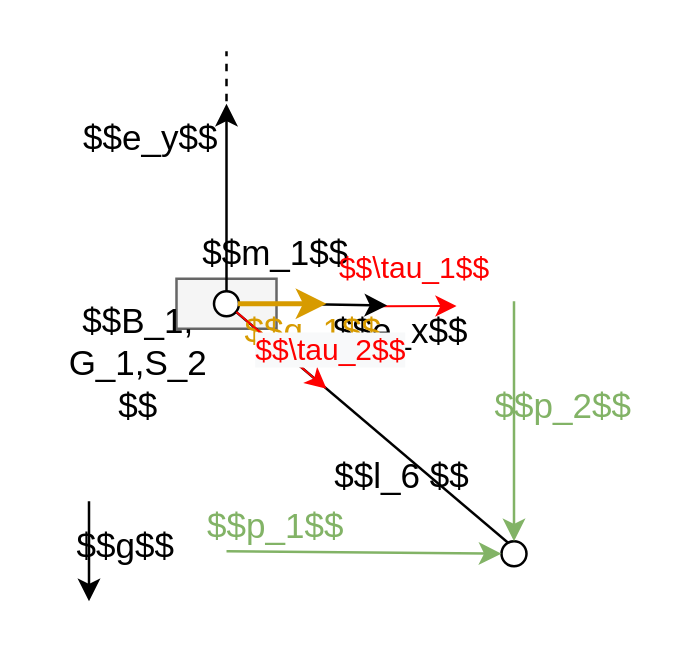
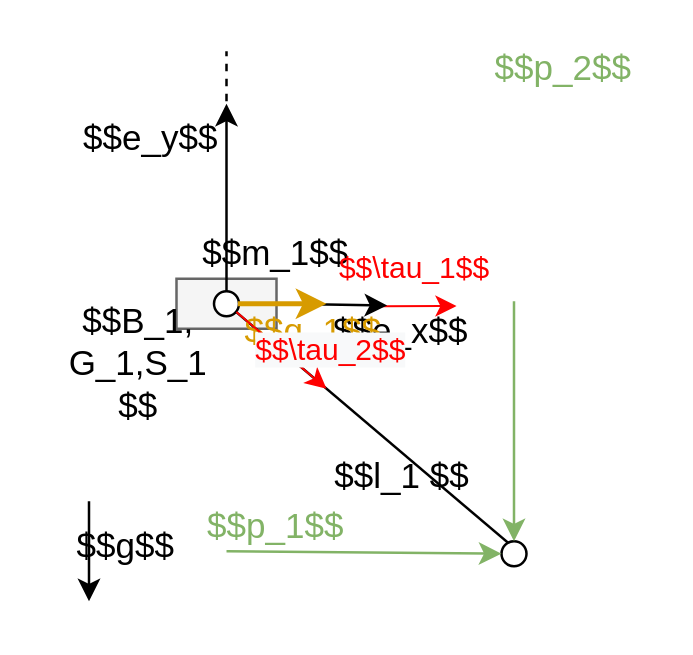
  <mxCell id="0" />
  <mxCell id="1" parent="0" />
  <mxCell id="2" value="" style="endArrow=classic;html=1;rounded=0;strokeColor=#FF0000;strokeWidth=0.8;" edge="1" parent="1"><mxGeometry width="50" height="50" relative="1" as="geometry"><mxPoint x="152" y="122" as="sourcePoint" /><mxPoint x="182" y="121.92" as="targetPoint" /></mxGeometry></mxCell>
  <mxCell id="3" value="" style="rounded=0;whiteSpace=wrap;html=1;fillColor=#f5f5f5;fontColor=#333333;strokeColor=#666666;" parent="1" vertex="1"><mxGeometry x="70" y="111" width="40" height="20" as="geometry" /></mxCell>
  <mxCell id="4" value="" style="endArrow=classic;html=1;rounded=0;" parent="1" edge="1"><mxGeometry width="50" height="50" relative="1" as="geometry"><mxPoint x="90" y="121.75" as="sourcePoint" /><mxPoint x="90" y="41" as="targetPoint" /></mxGeometry></mxCell>
  <mxCell id="5" value="" style="endArrow=classic;html=1;rounded=0;entryX=0.988;entryY=0.157;entryDx=0;entryDy=0;entryPerimeter=0;" parent="1" target="15" edge="1"><mxGeometry width="50" height="50" relative="1" as="geometry"><mxPoint x="90" y="121.25" as="sourcePoint" /><mxPoint x="170" y="121" as="targetPoint" /><Array as="points"><mxPoint x="130" y="121.25" /></Array></mxGeometry></mxCell>
  <mxCell id="6" value="$$e_x$$" style="text;html=1;strokeColor=none;fillColor=none;align=center;verticalAlign=middle;whiteSpace=wrap;rounded=0;fontSize=14;" parent="1" vertex="1"><mxGeometry x="140" y="117" width="40" height="30" as="geometry" /></mxCell>
  <mxCell id="7" value="$$e_y$$" style="text;html=1;strokeColor=none;fillColor=none;align=center;verticalAlign=middle;whiteSpace=wrap;rounded=0;fontSize=14;" parent="1" vertex="1"><mxGeometry x="30" y="40" width="60" height="30" as="geometry" /></mxCell>
  <mxCell id="8" value="$$g$$" style="text;html=1;strokeColor=none;fillColor=none;align=center;verticalAlign=middle;whiteSpace=wrap;rounded=0;fontSize=14;" parent="1" vertex="1"><mxGeometry x="20" y="203" width="60" height="30" as="geometry" /></mxCell>
  <mxCell id="9" value="" style="endArrow=classic;html=1;fontSize=14;curved=1;" parent="1" edge="1"><mxGeometry width="50" height="50" relative="1" as="geometry"><mxPoint x="35" y="200" as="sourcePoint" /><mxPoint x="35" y="240" as="targetPoint" /></mxGeometry></mxCell>
  <mxCell id="10" value="" style="ellipse;whiteSpace=wrap;html=1;aspect=fixed;fontSize=14;" parent="1" vertex="1"><mxGeometry x="85" y="116" width="10" height="10" as="geometry" /></mxCell>
  <mxCell id="11" value="" style="endArrow=none;html=1;rounded=0;fontSize=14;exitX=0.393;exitY=0.174;exitDx=0;exitDy=0;exitPerimeter=0;" parent="1" source="12" target="10" edge="1"><mxGeometry width="50" height="50" relative="1" as="geometry"><mxPoint x="179.807" y="229.152" as="sourcePoint" /><mxPoint x="160" y="171" as="targetPoint" /></mxGeometry></mxCell>
  <mxCell id="12" value="" style="ellipse;whiteSpace=wrap;html=1;aspect=fixed;fontSize=14;" parent="1" vertex="1"><mxGeometry x="200" y="216" width="10" height="10" as="geometry" /></mxCell>
- <mxCell id="13" value="$$B_1, G_1,S_2&lt;br&gt;$$" style="text;html=1;strokeColor=none;fillColor=none;align=center;verticalAlign=middle;whiteSpace=wrap;rounded=0;fontSize=14;" parent="1" vertex="1"><mxGeometry x="25" y="130" width="60" height="30" as="geometry" /></mxCell>
+ <mxCell id="13" value="$$B_1, G_1,S_1&lt;br&gt;$$" style="text;html=1;strokeColor=none;fillColor=none;align=center;verticalAlign=middle;whiteSpace=wrap;rounded=0;fontSize=14;" parent="1" vertex="1"><mxGeometry x="25" y="130" width="60" height="30" as="geometry" /></mxCell>
  <mxCell id="14" value="" style="endArrow=classic;html=1;rounded=0;fontColor=#82B366;strokeColor=#d79b00;fillColor=#ffe6cc;exitX=0.957;exitY=0.495;exitDx=0;exitDy=0;exitPerimeter=0;jumpSize=6;strokeWidth=2;" parent="1" source="10" edge="1"><mxGeometry width="50" height="50" relative="1" as="geometry"><mxPoint x="140" y="111" as="sourcePoint" /><mxPoint x="130" y="121" as="targetPoint" /></mxGeometry></mxCell>
  <mxCell id="15" value="&lt;font color=&quot;#d79b00&quot;&gt;$$q_1$$&lt;/font&gt;" style="text;html=1;strokeColor=none;fillColor=none;align=center;verticalAlign=middle;whiteSpace=wrap;rounded=0;fontSize=14;strokeWidth=1;" parent="1" vertex="1"><mxGeometry x="95" y="117" width="60" height="30" as="geometry" /></mxCell>
  <mxCell id="16" value="$$m_1$$" style="text;html=1;strokeColor=none;fillColor=none;align=center;verticalAlign=middle;whiteSpace=wrap;rounded=0;fontSize=14;" parent="1" vertex="1"><mxGeometry x="80" y="86" width="60" height="30" as="geometry" /></mxCell>
  <mxCell id="17" value="" style="endArrow=none;dashed=1;html=1;rounded=0;" parent="1" edge="1"><mxGeometry width="50" height="50" relative="1" as="geometry"><mxPoint x="90" y="40" as="sourcePoint" /><mxPoint x="90" y="20" as="targetPoint" /></mxGeometry></mxCell>
- <mxCell id="18" value="&lt;span style=&quot;font-size: 14px&quot;&gt;$$l_6 $$&lt;/span&gt;" style="text;html=1;align=center;verticalAlign=middle;resizable=0;points=[];autosize=1;strokeColor=none;fillColor=none;" parent="1" vertex="1"><mxGeometry x="125" y="180" width="70" height="20" as="geometry" /></mxCell>
+ <mxCell id="18" value="&lt;span style=&quot;font-size: 14px&quot;&gt;$$l_1 $$&lt;/span&gt;" style="text;html=1;align=center;verticalAlign=middle;resizable=0;points=[];autosize=1;strokeColor=none;fillColor=none;" parent="1" vertex="1"><mxGeometry x="125" y="180" width="70" height="20" as="geometry" /></mxCell>
  <mxCell id="19" value="" style="endArrow=classic;html=1;rounded=0;fillColor=#d5e8d4;strokeColor=#82b366;entryX=0.5;entryY=0;entryDx=0;entryDy=0;" parent="1" target="12" edge="1"><mxGeometry width="50" height="50" relative="1" as="geometry"><mxPoint x="205" y="120" as="sourcePoint" /><mxPoint x="209.83" y="271" as="targetPoint" /></mxGeometry></mxCell>
  <mxCell id="20" value="" style="endArrow=classic;html=1;rounded=0;fillColor=#d5e8d4;strokeColor=#82b366;entryX=0;entryY=0.5;entryDx=0;entryDy=0;" parent="1" target="12" edge="1"><mxGeometry width="50" height="50" relative="1" as="geometry"><mxPoint x="90" y="220" as="sourcePoint" /><mxPoint x="188" y="274" as="targetPoint" /></mxGeometry></mxCell>
- <mxCell id="21" value="&lt;font color=&quot;#82b366&quot;&gt;$$p_2$$&lt;/font&gt;" style="text;html=1;strokeColor=none;fillColor=none;align=center;verticalAlign=middle;whiteSpace=wrap;rounded=0;fontSize=14;" parent="1" vertex="1"><mxGeometry x="195" y="147" width="60" height="30" as="geometry" /></mxCell>
+ <mxCell id="21" value="&lt;font color=&quot;#82b366&quot;&gt;$$p_2$$&lt;/font&gt;" style="text;html=1;strokeColor=none;fillColor=none;align=center;verticalAlign=middle;whiteSpace=wrap;rounded=0;fontSize=14;" parent="1" vertex="1"><mxGeometry x="195" y="12" width="60" height="30" as="geometry" /></mxCell>
  <mxCell id="22" value="&lt;font color=&quot;#82b366&quot;&gt;$$p_1$$&lt;/font&gt;" style="text;html=1;strokeColor=none;fillColor=none;align=center;verticalAlign=middle;whiteSpace=wrap;rounded=0;fontSize=14;" parent="1" vertex="1"><mxGeometry x="80" y="195" width="60" height="30" as="geometry" /></mxCell>
  <mxCell id="23" value="" style="endArrow=classic;html=1;rounded=0;strokeColor=#FF0000;strokeWidth=0.8;exitX=0.898;exitY=0.832;exitDx=0;exitDy=0;exitPerimeter=0;" edge="1" parent="1" source="10"><mxGeometry width="50" height="50" relative="1" as="geometry"><mxPoint x="95" y="125" as="sourcePoint" /><mxPoint x="130" y="155" as="targetPoint" /></mxGeometry></mxCell>
  <mxCell id="24" value="&lt;font color=&quot;#ff0000&quot;&gt;$$\tau_1$$&lt;/font&gt;" style="text;html=1;align=center;verticalAlign=middle;resizable=0;points=[];autosize=1;strokeColor=none;fillColor=none;" vertex="1" parent="1"><mxGeometry x="125" y="97" width="80" height="20" as="geometry" /></mxCell>
  <mxCell id="25" value="&lt;span style=&quot;font-family: Helvetica; font-size: 12px; font-style: normal; font-variant-ligatures: normal; font-variant-caps: normal; font-weight: 400; letter-spacing: normal; orphans: 2; text-align: center; text-indent: 0px; text-transform: none; widows: 2; word-spacing: 0px; -webkit-text-stroke-width: 0px; background-color: rgb(248, 249, 250); text-decoration-thickness: initial; text-decoration-style: initial; text-decoration-color: initial; float: none; display: inline !important;&quot;&gt;$$\tau_2$$&lt;/span&gt;" style="text;whiteSpace=wrap;html=1;fontColor=#FF0000;" vertex="1" parent="1"><mxGeometry x="100" y="126" width="90" height="30" as="geometry" /></mxCell>
